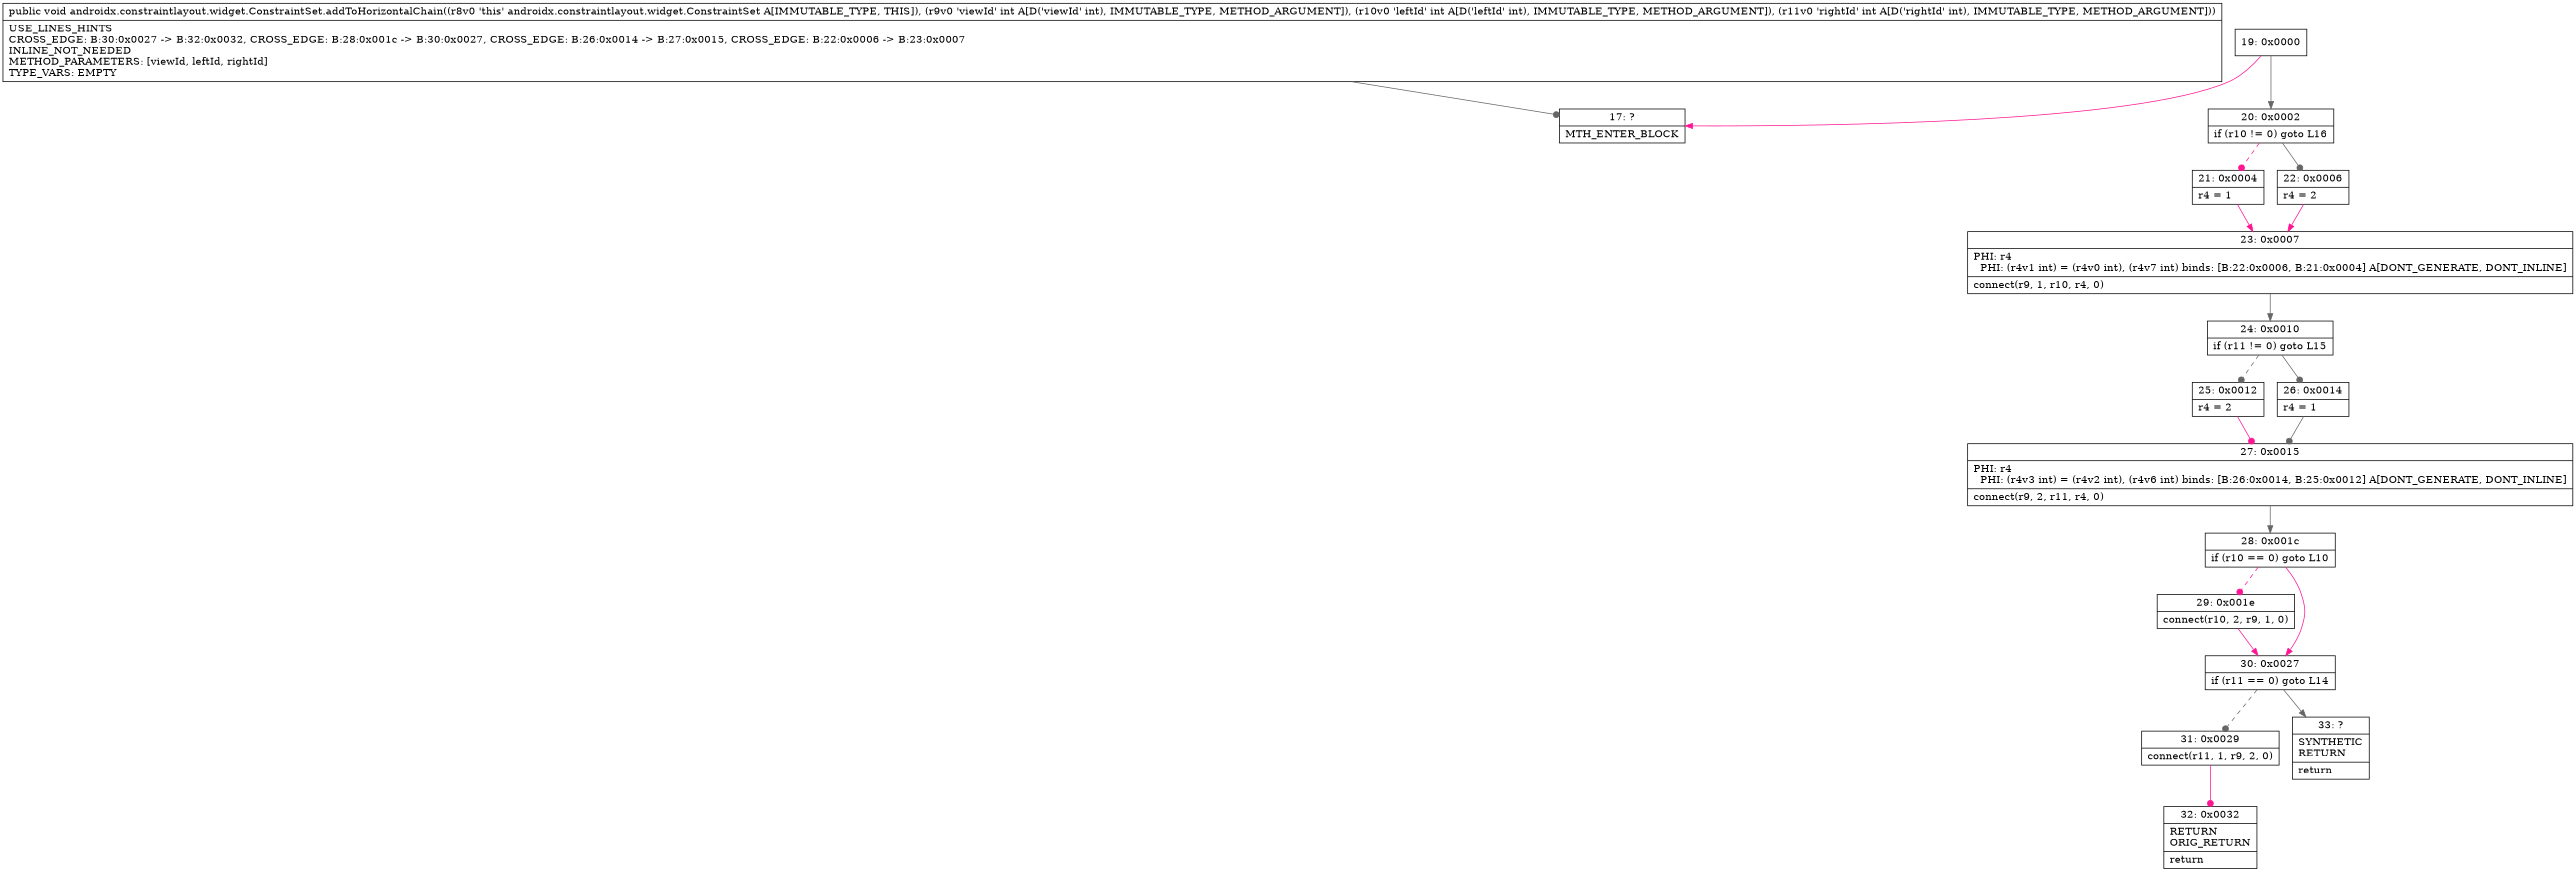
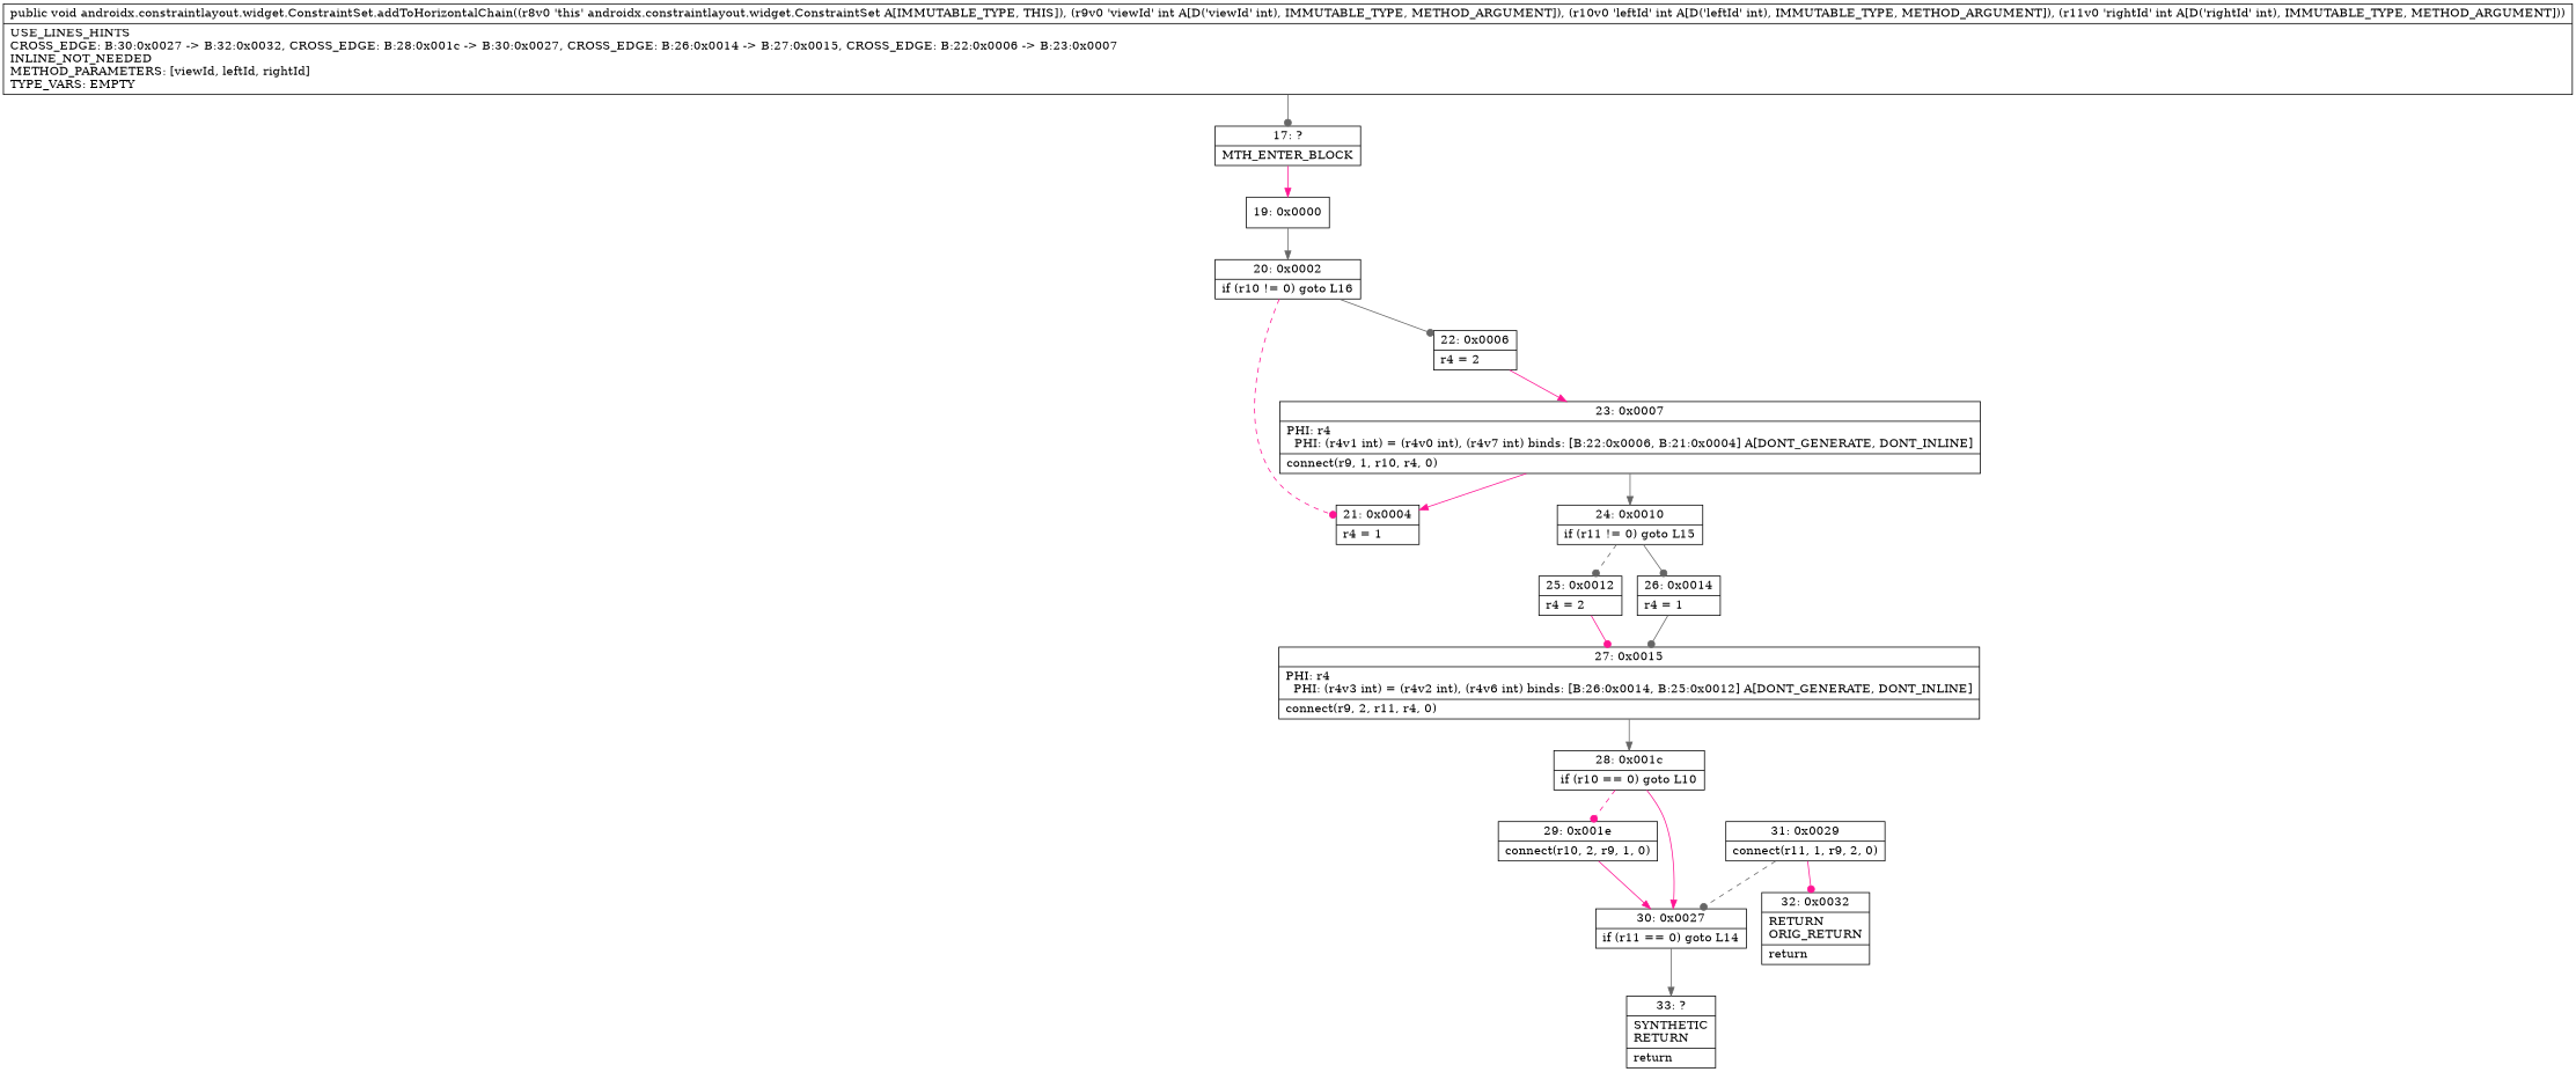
  digraph {
    node [shape=record]
    edge [arrowhead=dot color=gray40]
    n1 [label="{17\:\ ?|MTH_ENTER_BLOCK\l}"]
    n2 [label="{19\:\ 0x0000}"]
    n3 [label="{20\:\ 0x0002|if (r10 != 0) goto L16\l}"]
    n4 [label="{21\:\ 0x0004|r4 = 1\l}"]
    n5 [label="{22\:\ 0x0006|r4 = 2\l}"]
    n6 [label="{23\:\ 0x0007|PHI: r4 \l  PHI: (r4v1 int) = (r4v0 int), (r4v7 int) binds: [B:22:0x0006, B:21:0x0004] A[DONT_GENERATE, DONT_INLINE]\l|connect(r9, 1, r10, r4, 0)\l}"]
    n7 [label="{24\:\ 0x0010|if (r11 != 0) goto L15\l}"]
    n8 [label="{25\:\ 0x0012|r4 = 2\l}"]
    n9 [label="{26\:\ 0x0014|r4 = 1\l}"]
    n10 [label="{27\:\ 0x0015|PHI: r4 \l  PHI: (r4v3 int) = (r4v2 int), (r4v6 int) binds: [B:26:0x0014, B:25:0x0012] A[DONT_GENERATE, DONT_INLINE]\l|connect(r9, 2, r11, r4, 0)\l}"]
    n11 [label="{28\:\ 0x001c|if (r10 == 0) goto L10\l}"]
    n12 [label="{29\:\ 0x001e|connect(r10, 2, r9, 1, 0)\l}"]
    n13 [label="{30\:\ 0x0027|if (r11 == 0) goto L14\l}"]
    n14 [label="{31\:\ 0x0029|connect(r11, 1, r9, 2, 0)\l}"]
    n15 [label="{33\:\ ?|SYNTHETIC\lRETURN\l|return\l}"]
    n16 [label="{32\:\ 0x0032|RETURN\lORIG_RETURN\l|return\l}"]
    n17 [label="{public void androidx.constraintlayout.widget.ConstraintSet.addToHorizontalChain((r8v0 'this' androidx.constraintlayout.widget.ConstraintSet A[IMMUTABLE_TYPE, THIS]), (r9v0 'viewId' int A[D('viewId' int), IMMUTABLE_TYPE, METHOD_ARGUMENT]), (r10v0 'leftId' int A[D('leftId' int), IMMUTABLE_TYPE, METHOD_ARGUMENT]), (r11v0 'rightId' int A[D('rightId' int), IMMUTABLE_TYPE, METHOD_ARGUMENT]))  | USE_LINES_HINTS\lCROSS_EDGE: B:30:0x0027 \-\> B:32:0x0032, CROSS_EDGE: B:28:0x001c \-\> B:30:0x0027, CROSS_EDGE: B:26:0x0014 \-\> B:27:0x0015, CROSS_EDGE: B:22:0x0006 \-\> B:23:0x0007\lINLINE_NOT_NEEDED\lMETHOD_PARAMETERS: [viewId, leftId, rightId]\lTYPE_VARS: EMPTY\l}"]
-   n2 -> n1 [arrowhead=normal color=deeppink]
+   n1 -> n2 [arrowhead=normal color=deeppink]
    n2 -> n3 [arrowhead=normal]
    n3 -> n4 [color=deeppink style=dashed]
    n3 -> n5
-   n4 -> n6 [arrowhead=normal color=deeppink]
+   n6 -> n4 [arrowhead=normal color=deeppink]
    n5 -> n6 [arrowhead=normal color=deeppink]
    n6 -> n7 [arrowhead=normal]
    n7 -> n8 [style=dashed]
    n7 -> n9
    n8 -> n10 [color=deeppink]
    n9 -> n10
    n10 -> n11 [arrowhead=normal]
    n11 -> n12 [color=deeppink style=dashed]
    n11 -> n13 [arrowhead=normal color=deeppink]
    n12 -> n13 [arrowhead=normal color=deeppink]
-   n13 -> n14 [style=dashed]
+   n14 -> n13 [style=dashed]
    n13 -> n15 [arrowhead=normal]
    n14 -> n16 [color=deeppink]
    n17 -> n1
  }
